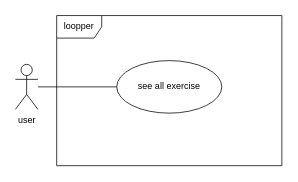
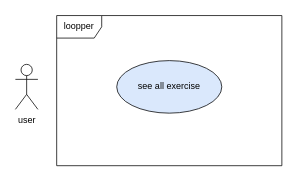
  <mxCell id="0" />
  <mxCell id="1" parent="0" />
  <mxCell id="2" value="loopper" style="shape=umlFrame;whiteSpace=wrap;html=1;pointerEvents=0;" vertex="1" parent="1"><mxGeometry x="75" y="20" width="300" height="200" as="geometry" /></mxCell>
- <mxCell id="3" value="see all exercise" style="ellipse;whiteSpace=wrap;html=1;" vertex="1" parent="1"><mxGeometry x="155" y="80" width="140" height="70" as="geometry" /></mxCell>
- <mxCell id="4" style="edgeStyle=orthogonalEdgeStyle;rounded=0;orthogonalLoop=1;jettySize=auto;html=1;endArrow=none;endFill=0;" edge="1" parent="1" source="5" target="3"><mxGeometry relative="1" as="geometry" /></mxCell>
+ <mxCell id="3" value="see all exercise" style="ellipse;whiteSpace=wrap;html=1;fillColor=#dae8fc;" vertex="1" parent="1"><mxGeometry x="155" y="80" width="140" height="70" as="geometry" /></mxCell>
  <mxCell id="5" value="user" style="shape=umlActor;verticalLabelPosition=bottom;verticalAlign=top;html=1;" vertex="1" parent="1"><mxGeometry x="20" y="85" width="30" height="60" as="geometry" /></mxCell>
